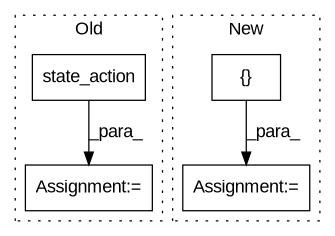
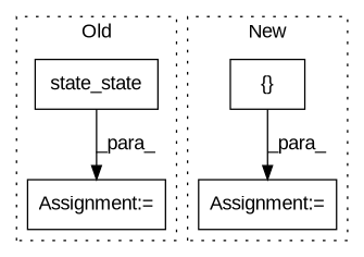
  digraph {
    fontname="Liberation Sans"
    node [a=7 l=1 shape=box fontname="Liberation Sans"]
    edge [fontname="Liberation Sans"]
-   n1 [a=32 l="13,1" label=state_action s="896,921"]
+   n1 [a=32 l="13,1" label=state_state s="896,921"]
    n2 [label="Assignment:=" s=895]
    n3 [a=4 l="1,1" label="{}" s="843,856"]
    n4 [label="Assignment:=" s=823]
    subgraph cluster_1 {
      label=Old
      style=dotted
      n1
      n2
    }
    subgraph cluster_2 {
      label=New
      style=dotted
      n3
      n4
    }
    n1 -> n2 [label=_para_]
    n3 -> n4 [label=_para_]
  }
